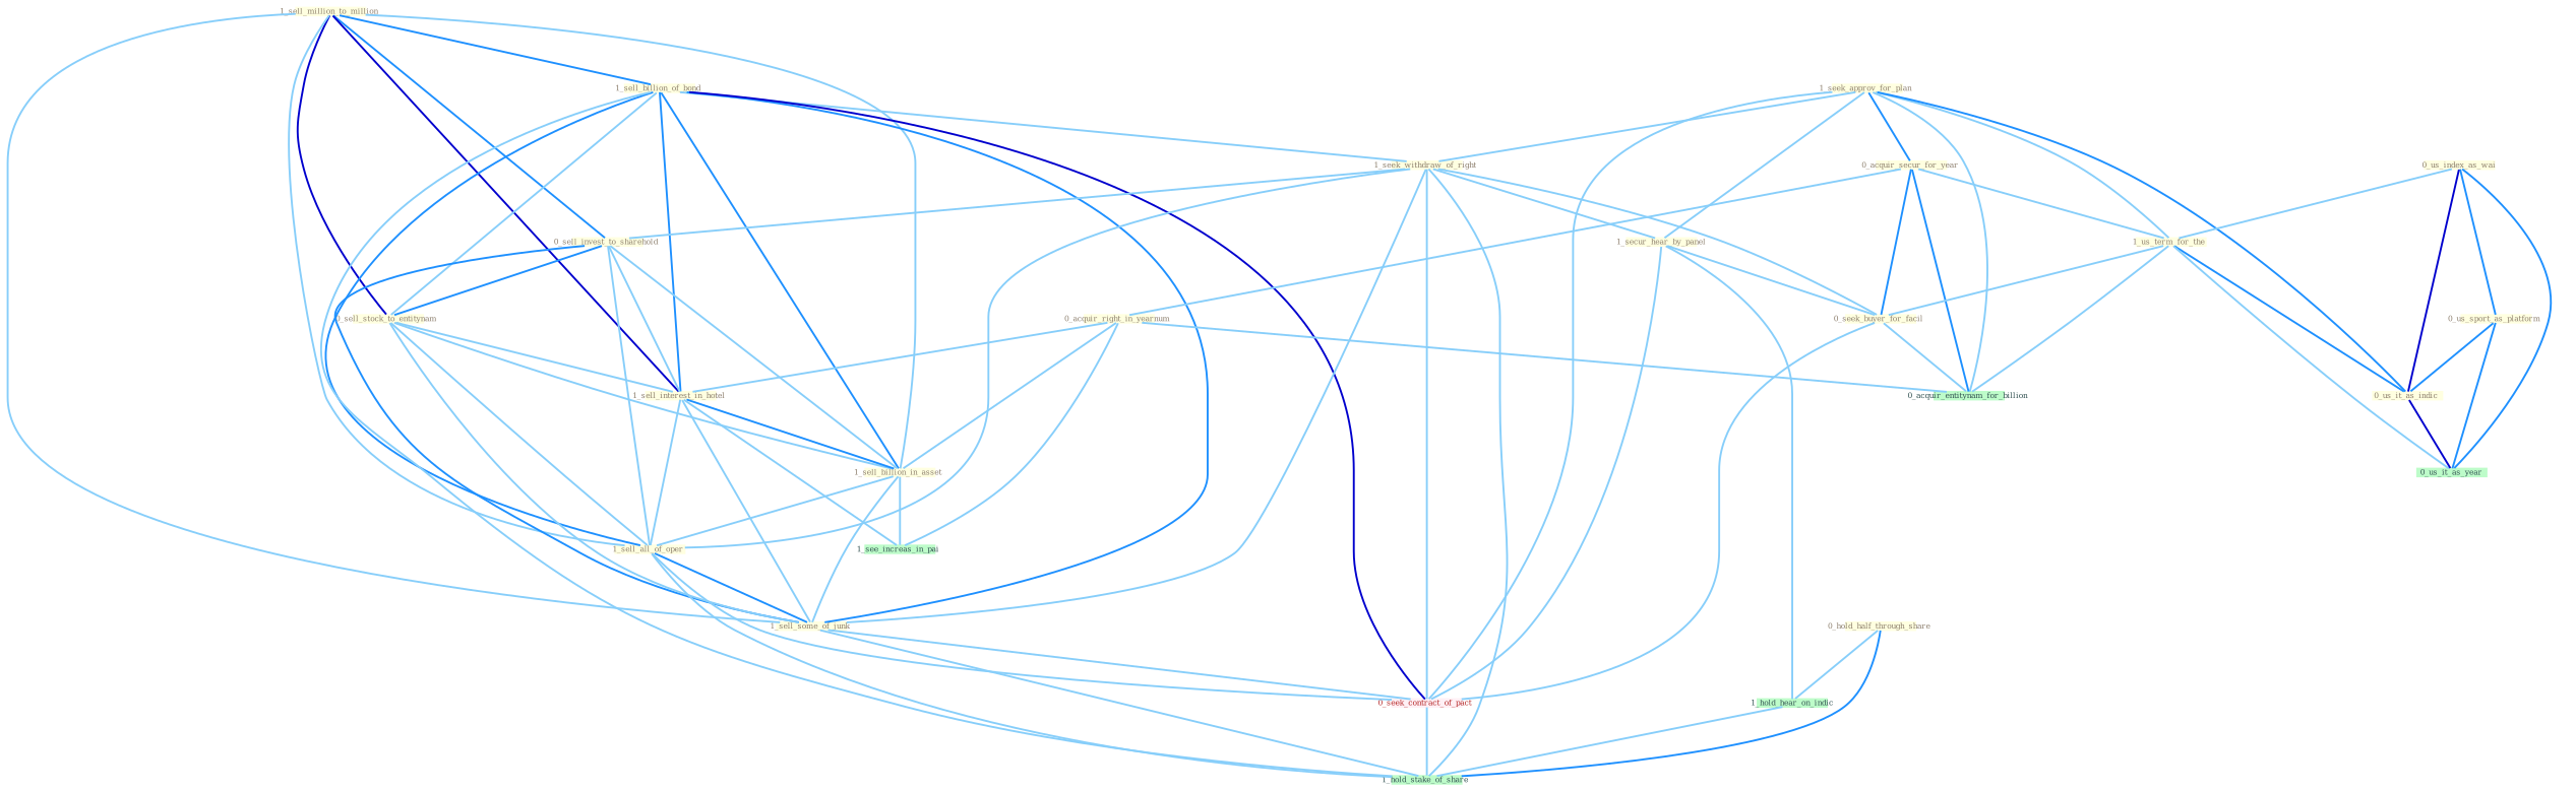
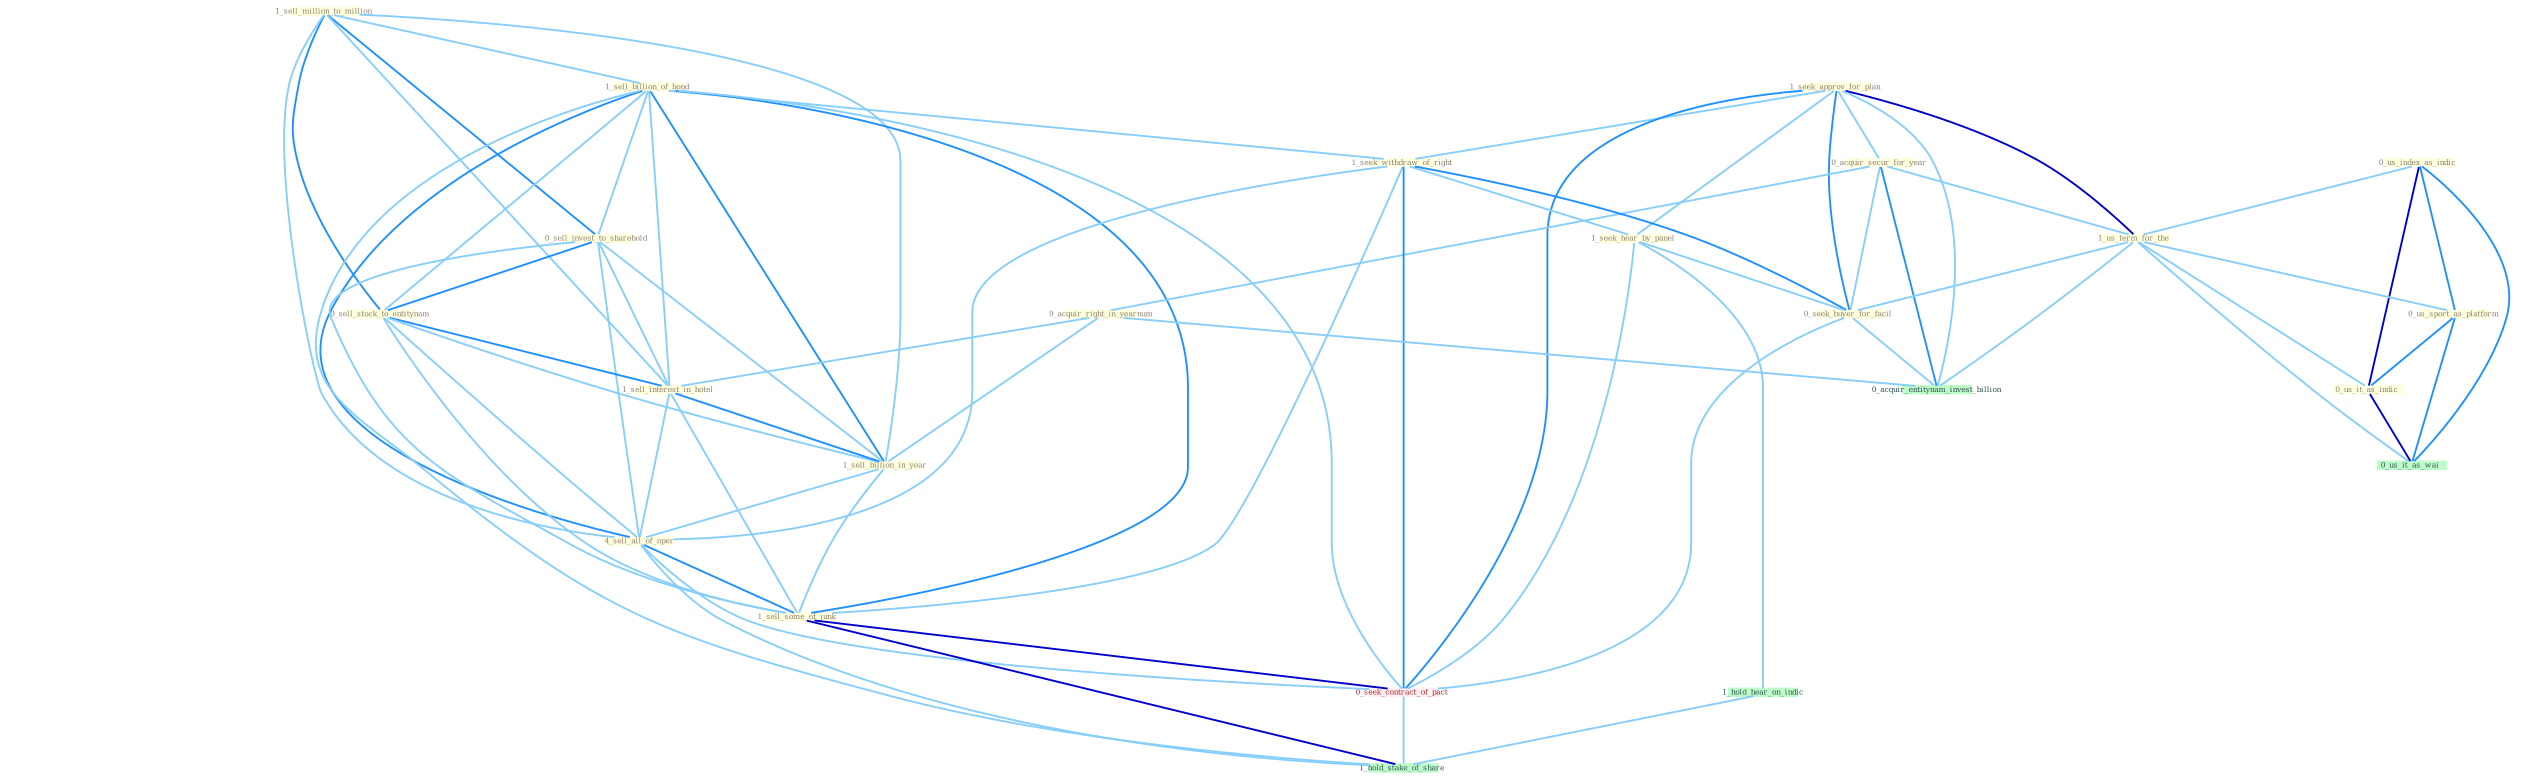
  graph {
    node [color="#ffffe0" fixedsize=true fontcolor="#8b7d6b" fontsize=4 shape=polygon style=filled]
    edge [color="#87cefa" w=1]
    "1_sell_million_to_million " [height=.06 width=.5]
    "1_sell_billion_of_bond " [height=.06 width=.5]
    "1_seek_approv_for_plan " [height=.06 width=.5]
    "0_acquir_secur_for_year " [height=.06 width=.5]
    "1_seek_withdraw_of_right " [height=.06 width=.5]
    "0_sell_invest_to_sharehold " [height=.06 width=.5]
-   "1_seek_hear_by_panel " [height=.06 width=.5 label="1_secur_hear_by_panel"]
-   "0_us_index_as_indic " [height=.06 width=.5 label="0_us_index_as_wai"]
+   "1_seek_hear_by_panel " [height=.06 width=.5]
+   "0_us_index_as_indic " [height=.06 width=.5]
    "0_sell_stock_to_entitynam " [height=.06 width=.5]
-   "0_acquir_right_in_yearnum " [height=.06 width=.5]
+   "0_acquir_right_in_yearnum " [height=.06 width=.5 label="9_acquir_right_in_yearnum"]
    "1_sell_interest_in_hotel " [height=.06 width=.5]
    "1_us_term_for_the " [height=.06 width=.5]
-   "1_sell_billion_in_asset " [height=.06 width=.5]
-   "1_sell_all_of_oper " [height=.06 width=.5]
+   "1_sell_billion_in_asset " [height=.06 width=.5 label="1_sell_billion_in_year"]
+   "1_sell_all_of_oper " [height=.06 width=.5 label="4_sell_all_of_oper"]
    "0_us_sport_as_platform " [height=.06 width=.5]
-   "0_hold_half_through_share " [height=.06 width=.5]
    "0_us_it_as_indic " [height=.06 width=.5]
    "0_seek_buyer_for_facil " [height=.06 width=.5]
    "1_sell_some_of_junk " [height=.06 width=.5]
    "0_seek_contract_of_pact " [color="#fff0f5" fontcolor="#b22222" height=.06 width=.5]
    "1_hold_stake_of_share " [color="#BDFCC9" fontcolor="#2f4f4f" height=.06 width=.5]
-   "0_acquir_entitynam_for_billion " [color="#BDFCC9" fontcolor="#2f4f4f" height=.06 width=.5]
+   "0_acquir_entitynam_for_billion " [color="#BDFCC9" fontcolor="#2f4f4f" height=.06 width=.5 label="0_acquir_entitynam_invest_billion"]
    n23 [color="#BDFCC9" fontcolor="#2f4f4f" height=.06 label="1_hold_hear_on_indic" width=.5]
-   "0_us_it_as_wai " [color="#BDFCC9" fontcolor="#2f4f4f" height=.06 width=.5 label="0_us_it_as_year"]
-   "1_see_increas_in_pai " [color="#BDFCC9" fontcolor="#2f4f4f" height=.06 width=.5]
+   "0_us_it_as_wai " [color="#BDFCC9" fontcolor="#2f4f4f" height=.06 width=.5]
    subgraph sub_1 {
      "1_sell_million_to_million "
      "1_sell_billion_of_bond "
      "1_seek_approv_for_plan "
      "0_acquir_secur_for_year "
      "1_seek_withdraw_of_right "
      "0_sell_invest_to_sharehold "
      "1_seek_hear_by_panel "
      "0_us_index_as_indic "
      "0_sell_stock_to_entitynam "
      "0_acquir_right_in_yearnum "
      "1_sell_interest_in_hotel "
      "1_us_term_for_the "
      "1_sell_billion_in_asset "
      "1_sell_all_of_oper "
      "0_us_sport_as_platform "
-     "0_hold_half_through_share "
      "0_us_it_as_indic "
      "0_seek_buyer_for_facil "
      "1_sell_some_of_junk "
    }
    subgraph sub_2 {
      "0_seek_contract_of_pact "
    }
-   "1_sell_million_to_million " -- "1_sell_billion_of_bond " [color="#1e90ff"]
+   "1_sell_million_to_million " -- "1_sell_billion_of_bond "
    "1_sell_million_to_million " -- "0_sell_invest_to_sharehold " [color="#1e90ff" w=2]
-   "1_sell_million_to_million " -- "0_sell_stock_to_entitynam " [color="#0000cd" w=2]
-   "1_sell_million_to_million " -- "1_sell_interest_in_hotel " [color="#0000cd"]
+   "1_sell_million_to_million " -- "0_sell_stock_to_entitynam " [color="#1e90ff" w=2]
+   "1_sell_million_to_million " -- "1_sell_interest_in_hotel "
    "1_sell_million_to_million " -- "1_sell_billion_in_asset "
    "1_sell_million_to_million " -- "1_sell_all_of_oper "
-   "1_sell_million_to_million " -- "1_sell_some_of_junk "
    "1_sell_billion_of_bond " -- "1_seek_withdraw_of_right "
-   "1_seek_withdraw_of_right " -- "0_sell_invest_to_sharehold "
+   "1_sell_billion_of_bond " -- "0_sell_invest_to_sharehold "
    "1_sell_billion_of_bond " -- "0_sell_stock_to_entitynam "
-   "1_sell_billion_of_bond " -- "1_sell_interest_in_hotel " [color="#1e90ff"]
+   "1_sell_billion_of_bond " -- "1_sell_interest_in_hotel "
    "1_sell_billion_of_bond " -- "1_sell_billion_in_asset " [color="#1e90ff" w=2]
    "1_sell_billion_of_bond " -- "1_sell_all_of_oper " [color="#1e90ff" w=2]
    "1_sell_billion_of_bond " -- "1_sell_some_of_junk " [color="#1e90ff" w=2]
-   "1_sell_billion_of_bond " -- "0_seek_contract_of_pact " [color="#0000cd"]
+   "1_sell_billion_of_bond " -- "0_seek_contract_of_pact "
    "1_sell_billion_of_bond " -- "1_hold_stake_of_share "
-   "1_seek_approv_for_plan " -- "0_acquir_secur_for_year " [color="#1e90ff"]
+   "1_seek_approv_for_plan " -- "0_acquir_secur_for_year "
    "1_seek_approv_for_plan " -- "1_seek_withdraw_of_right "
    "1_seek_approv_for_plan " -- "1_seek_hear_by_panel "
-   "1_seek_approv_for_plan " -- "1_us_term_for_the "
-   "1_seek_approv_for_plan " -- "0_us_it_as_indic " [color="#1e90ff" w=2]
-   "1_seek_approv_for_plan " -- "0_seek_contract_of_pact "
+   "1_seek_approv_for_plan " -- "1_us_term_for_the " [color="#0000cd"]
+   "1_seek_approv_for_plan " -- "0_seek_buyer_for_facil " [color="#1e90ff" w=2]
+   "1_seek_approv_for_plan " -- "0_seek_contract_of_pact " [color="#1e90ff"]
    "1_seek_approv_for_plan " -- "0_acquir_entitynam_for_billion "
    "0_acquir_secur_for_year " -- "0_acquir_right_in_yearnum "
    "0_acquir_secur_for_year " -- "1_us_term_for_the "
-   "0_acquir_secur_for_year " -- "0_seek_buyer_for_facil " [color="#1e90ff"]
+   "0_acquir_secur_for_year " -- "0_seek_buyer_for_facil "
    "0_acquir_secur_for_year " -- "0_acquir_entitynam_for_billion " [color="#1e90ff" w=2]
    "1_seek_withdraw_of_right " -- "1_seek_hear_by_panel "
    "1_seek_withdraw_of_right " -- "1_sell_all_of_oper "
-   "1_seek_withdraw_of_right " -- "0_seek_buyer_for_facil "
+   "1_seek_withdraw_of_right " -- "0_seek_buyer_for_facil " [color="#1e90ff"]
    "1_seek_withdraw_of_right " -- "1_sell_some_of_junk "
-   "1_seek_withdraw_of_right " -- "0_seek_contract_of_pact " [w=2]
-   "1_seek_withdraw_of_right " -- "1_hold_stake_of_share "
+   "1_seek_withdraw_of_right " -- "0_seek_contract_of_pact " [color="#1e90ff" w=2]
    "0_sell_invest_to_sharehold " -- "0_sell_stock_to_entitynam " [color="#1e90ff" w=2]
    "0_sell_invest_to_sharehold " -- "1_sell_interest_in_hotel "
    "0_sell_invest_to_sharehold " -- "1_sell_billion_in_asset "
    "0_sell_invest_to_sharehold " -- "1_sell_all_of_oper "
-   "0_sell_invest_to_sharehold " -- "1_sell_some_of_junk " [color="#1e90ff"]
+   "0_sell_invest_to_sharehold " -- "1_sell_some_of_junk "
    "1_seek_hear_by_panel " -- "0_seek_buyer_for_facil "
    "1_seek_hear_by_panel " -- "0_seek_contract_of_pact "
    "1_seek_hear_by_panel " -- n23
    "0_us_index_as_indic " -- "1_us_term_for_the "
    "0_us_index_as_indic " -- "0_us_sport_as_platform " [color="#1e90ff" w=2]
    "0_us_index_as_indic " -- "0_us_it_as_indic " [color="#0000cd" w=3]
    "0_us_index_as_indic " -- "0_us_it_as_wai " [color="#1e90ff" w=2]
-   "0_sell_stock_to_entitynam " -- "1_sell_interest_in_hotel "
+   "0_sell_stock_to_entitynam " -- "1_sell_interest_in_hotel " [color="#1e90ff"]
    "0_sell_stock_to_entitynam " -- "1_sell_billion_in_asset "
    "0_sell_stock_to_entitynam " -- "1_sell_all_of_oper "
    "0_sell_stock_to_entitynam " -- "1_sell_some_of_junk "
    "0_acquir_right_in_yearnum " -- "1_sell_interest_in_hotel "
    "0_acquir_right_in_yearnum " -- "1_sell_billion_in_asset "
    "0_acquir_right_in_yearnum " -- "0_acquir_entitynam_for_billion "
-   "0_acquir_right_in_yearnum " -- "1_see_increas_in_pai "
    "1_sell_interest_in_hotel " -- "1_sell_billion_in_asset " [color="#1e90ff" w=2]
    "1_sell_interest_in_hotel " -- "1_sell_all_of_oper "
    "1_sell_interest_in_hotel " -- "1_sell_some_of_junk "
-   "1_sell_interest_in_hotel " -- "1_see_increas_in_pai "
-   "1_us_term_for_the " -- "0_us_it_as_indic " [color="#1e90ff"]
+   "1_us_term_for_the " -- "0_us_sport_as_platform "
+   "1_us_term_for_the " -- "0_us_it_as_indic "
    "1_us_term_for_the " -- "0_seek_buyer_for_facil "
    "1_us_term_for_the " -- "0_acquir_entitynam_for_billion "
    "1_us_term_for_the " -- "0_us_it_as_wai "
    "1_sell_billion_in_asset " -- "1_sell_all_of_oper "
    "1_sell_billion_in_asset " -- "1_sell_some_of_junk "
-   "1_sell_billion_in_asset " -- "1_see_increas_in_pai "
    "1_sell_all_of_oper " -- "1_sell_some_of_junk " [color="#1e90ff" w=2]
    "1_sell_all_of_oper " -- "0_seek_contract_of_pact "
    "1_sell_all_of_oper " -- "1_hold_stake_of_share "
    "0_us_sport_as_platform " -- "0_us_it_as_indic " [color="#1e90ff" w=2]
    "0_us_sport_as_platform " -- "0_us_it_as_wai " [color="#1e90ff" w=2]
-   "0_hold_half_through_share " -- "1_hold_stake_of_share " [color="#1e90ff" w=2]
-   "0_hold_half_through_share " -- n23
    "0_us_it_as_indic " -- "0_us_it_as_wai " [color="#0000cd" w=3]
    "0_seek_buyer_for_facil " -- "0_seek_contract_of_pact "
    "0_seek_buyer_for_facil " -- "0_acquir_entitynam_for_billion "
-   "1_sell_some_of_junk " -- "0_seek_contract_of_pact "
-   "1_sell_some_of_junk " -- "1_hold_stake_of_share "
+   "1_sell_some_of_junk " -- "0_seek_contract_of_pact " [color="#0000cd"]
+   "1_sell_some_of_junk " -- "1_hold_stake_of_share " [color="#0000cd"]
    "0_seek_contract_of_pact " -- "1_hold_stake_of_share "
    n23 -- "1_hold_stake_of_share "
  }
